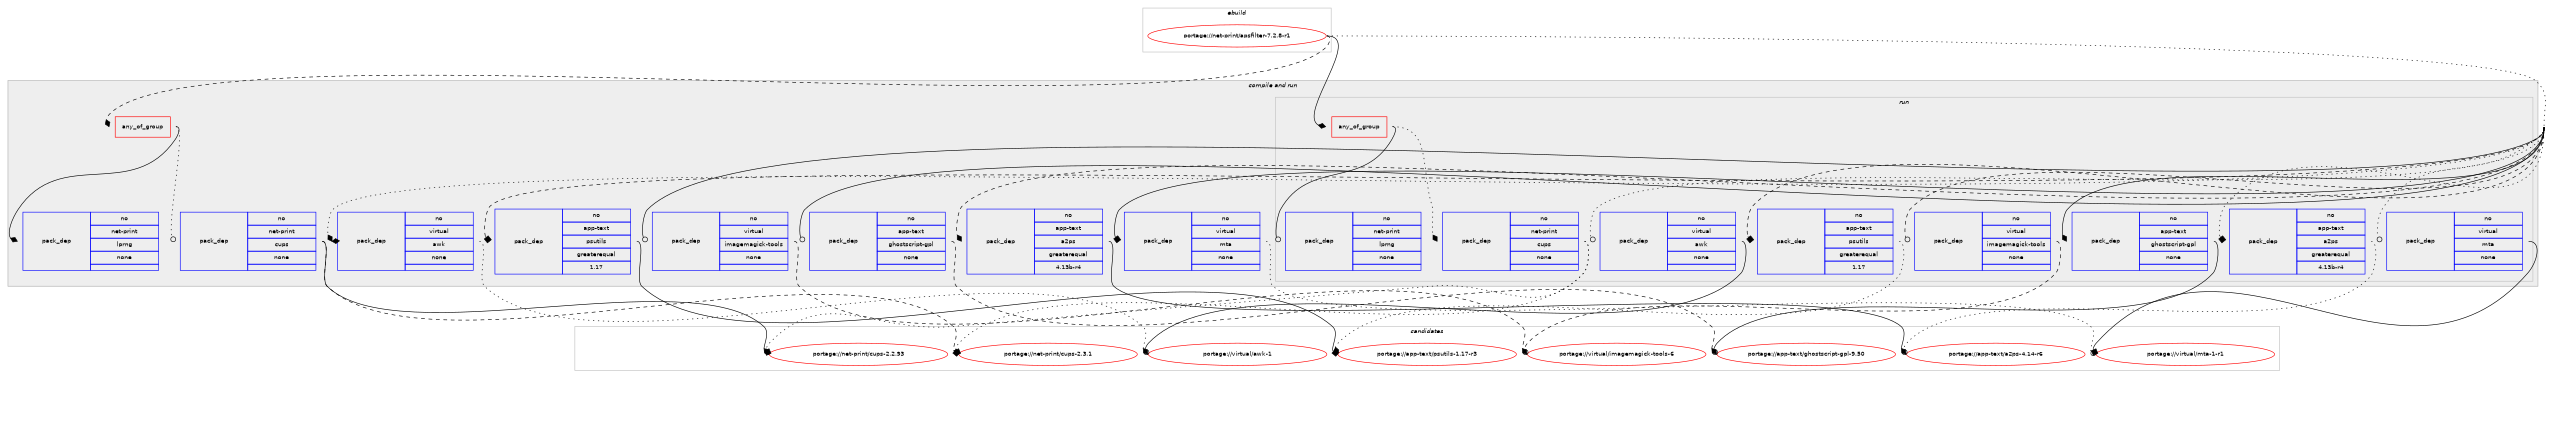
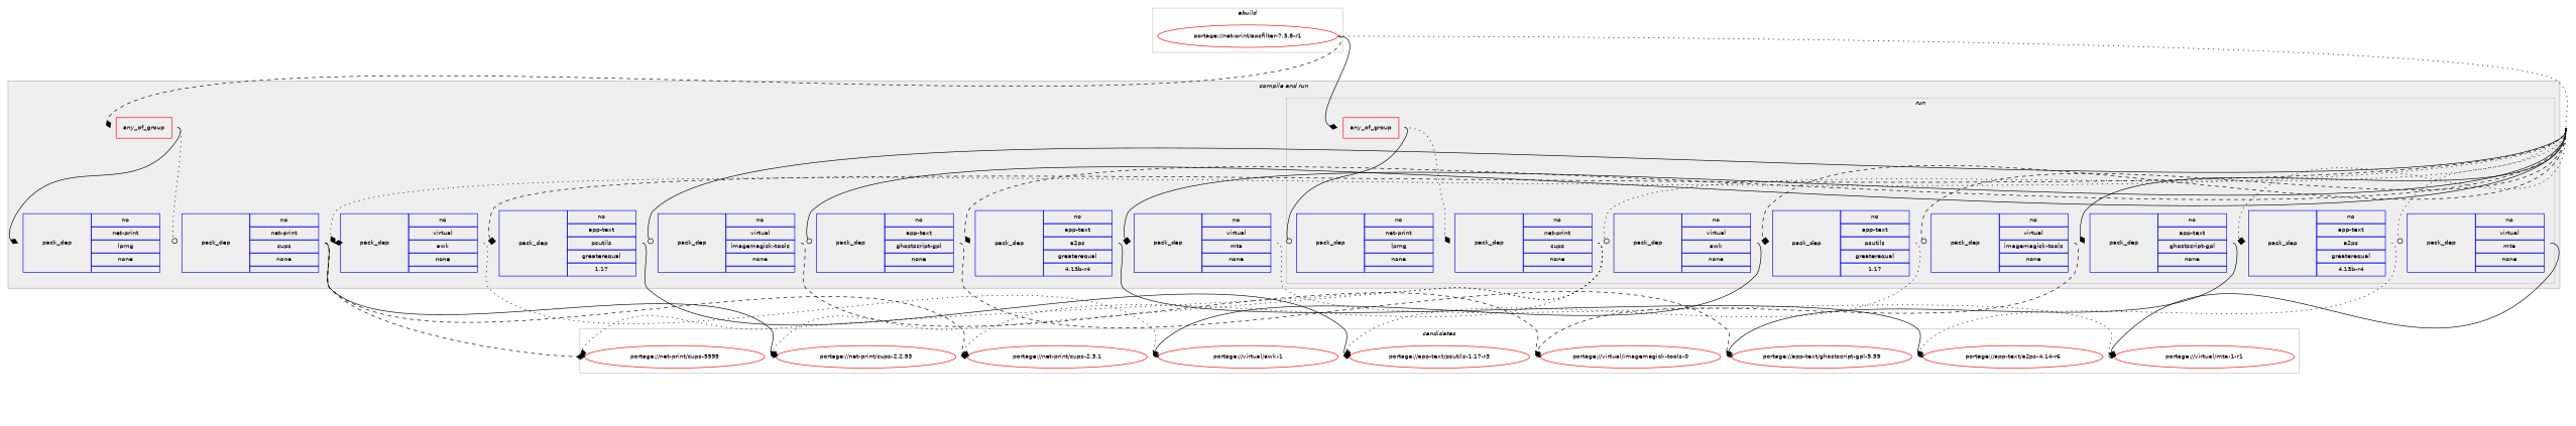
  digraph {
    compound=true
    concentrate=true
    fontname=Helvetica
    fontsize=10
    newrank=true
    rankdir=TB
    ranksep=1.5
    node [color=blue fontname=Helvetica fontsize=10 shape=none]
    edge [arrowhead=diamond headport=w style=solid tailport=e weight=20]
-   n1 [color=red label="portage://net-print/apsfilter-7.2.8-r1" width=4 shape=""]
+   n1 [color=red label="portage://net-print/apsfilter-7.3.8-r1" width=4 shape=""]
    n2 [label=<<TABLE BORDER="0" CELLBORDER="1" CELLSPACING="0" CELLPADDING="4" WIDTH="220"><TR><TD ROWSPAN="6" CELLPADDING="30">pack_dep</TD></TR><TR><TD WIDTH="110">no</TD></TR><TR><TD>net-print</TD></TR><TR><TD>cups</TD></TR><TR><TD>none</TD></TR><TR><TD></TD></TR></TABLE>>]
    n3 [label=<<TABLE BORDER="0" CELLBORDER="1" CELLSPACING="0" CELLPADDING="4" WIDTH="220"><TR><TD ROWSPAN="6" CELLPADDING="30">pack_dep</TD></TR><TR><TD WIDTH="110">no</TD></TR><TR><TD>net-print</TD></TR><TR><TD>lprng</TD></TR><TR><TD>none</TD></TR><TR><TD></TD></TR></TABLE>>]
    n4 [color=red label=<<TABLE BORDER="0" CELLBORDER="1" CELLSPACING="0" CELLPADDING="4"><TR><TD CELLPADDING="10">any_of_group</TD></TR></TABLE>>]
    n5 [label=<<TABLE BORDER="0" CELLBORDER="1" CELLSPACING="0" CELLPADDING="4" WIDTH="220"><TR><TD ROWSPAN="6" CELLPADDING="30">pack_dep</TD></TR><TR><TD WIDTH="110">no</TD></TR><TR><TD>app-text</TD></TR><TR><TD>a2ps</TD></TR><TR><TD>greaterequal</TD></TR><TR><TD>4.13b-r4</TD></TR></TABLE>>]
    n6 [label=<<TABLE BORDER="0" CELLBORDER="1" CELLSPACING="0" CELLPADDING="4" WIDTH="220"><TR><TD ROWSPAN="6" CELLPADDING="30">pack_dep</TD></TR><TR><TD WIDTH="110">no</TD></TR><TR><TD>app-text</TD></TR><TR><TD>ghostscript-gpl</TD></TR><TR><TD>none</TD></TR><TR><TD></TD></TR></TABLE>>]
    n7 [label=<<TABLE BORDER="0" CELLBORDER="1" CELLSPACING="0" CELLPADDING="4" WIDTH="220"><TR><TD ROWSPAN="6" CELLPADDING="30">pack_dep</TD></TR><TR><TD WIDTH="110">no</TD></TR><TR><TD>app-text</TD></TR><TR><TD>psutils</TD></TR><TR><TD>greaterequal</TD></TR><TR><TD>1.17</TD></TR></TABLE>>]
    n8 [label=<<TABLE BORDER="0" CELLBORDER="1" CELLSPACING="0" CELLPADDING="4" WIDTH="220"><TR><TD ROWSPAN="6" CELLPADDING="30">pack_dep</TD></TR><TR><TD WIDTH="110">no</TD></TR><TR><TD>virtual</TD></TR><TR><TD>awk</TD></TR><TR><TD>none</TD></TR><TR><TD></TD></TR></TABLE>>]
    n9 [label=<<TABLE BORDER="0" CELLBORDER="1" CELLSPACING="0" CELLPADDING="4" WIDTH="220"><TR><TD ROWSPAN="6" CELLPADDING="30">pack_dep</TD></TR><TR><TD WIDTH="110">no</TD></TR><TR><TD>virtual</TD></TR><TR><TD>imagemagick-tools</TD></TR><TR><TD>none</TD></TR><TR><TD></TD></TR></TABLE>>]
    n10 [label=<<TABLE BORDER="0" CELLBORDER="1" CELLSPACING="0" CELLPADDING="4" WIDTH="220"><TR><TD ROWSPAN="6" CELLPADDING="30">pack_dep</TD></TR><TR><TD WIDTH="110">no</TD></TR><TR><TD>virtual</TD></TR><TR><TD>mta</TD></TR><TR><TD>none</TD></TR><TR><TD></TD></TR></TABLE>>]
    n11 [label=<<TABLE BORDER="0" CELLBORDER="1" CELLSPACING="0" CELLPADDING="4" WIDTH="220"><TR><TD ROWSPAN="6" CELLPADDING="30">pack_dep</TD></TR><TR><TD WIDTH="110">no</TD></TR><TR><TD>net-print</TD></TR><TR><TD>cups</TD></TR><TR><TD>none</TD></TR><TR><TD></TD></TR></TABLE>>]
    n12 [label=<<TABLE BORDER="0" CELLBORDER="1" CELLSPACING="0" CELLPADDING="4" WIDTH="220"><TR><TD ROWSPAN="6" CELLPADDING="30">pack_dep</TD></TR><TR><TD WIDTH="110">no</TD></TR><TR><TD>net-print</TD></TR><TR><TD>lprng</TD></TR><TR><TD>none</TD></TR><TR><TD></TD></TR></TABLE>>]
    n13 [color=red label=<<TABLE BORDER="0" CELLBORDER="1" CELLSPACING="0" CELLPADDING="4"><TR><TD CELLPADDING="10">any_of_group</TD></TR></TABLE>>]
    n14 [label=<<TABLE BORDER="0" CELLBORDER="1" CELLSPACING="0" CELLPADDING="4" WIDTH="220"><TR><TD ROWSPAN="6" CELLPADDING="30">pack_dep</TD></TR><TR><TD WIDTH="110">no</TD></TR><TR><TD>app-text</TD></TR><TR><TD>a2ps</TD></TR><TR><TD>greaterequal</TD></TR><TR><TD>4.13b-r4</TD></TR></TABLE>>]
    n15 [label=<<TABLE BORDER="0" CELLBORDER="1" CELLSPACING="0" CELLPADDING="4" WIDTH="220"><TR><TD ROWSPAN="6" CELLPADDING="30">pack_dep</TD></TR><TR><TD WIDTH="110">no</TD></TR><TR><TD>app-text</TD></TR><TR><TD>ghostscript-gpl</TD></TR><TR><TD>none</TD></TR><TR><TD></TD></TR></TABLE>>]
    n16 [label=<<TABLE BORDER="0" CELLBORDER="1" CELLSPACING="0" CELLPADDING="4" WIDTH="220"><TR><TD ROWSPAN="6" CELLPADDING="30">pack_dep</TD></TR><TR><TD WIDTH="110">no</TD></TR><TR><TD>app-text</TD></TR><TR><TD>psutils</TD></TR><TR><TD>greaterequal</TD></TR><TR><TD>1.17</TD></TR></TABLE>>]
    n17 [label=<<TABLE BORDER="0" CELLBORDER="1" CELLSPACING="0" CELLPADDING="4" WIDTH="220"><TR><TD ROWSPAN="6" CELLPADDING="30">pack_dep</TD></TR><TR><TD WIDTH="110">no</TD></TR><TR><TD>virtual</TD></TR><TR><TD>awk</TD></TR><TR><TD>none</TD></TR><TR><TD></TD></TR></TABLE>>]
    n18 [label=<<TABLE BORDER="0" CELLBORDER="1" CELLSPACING="0" CELLPADDING="4" WIDTH="220"><TR><TD ROWSPAN="6" CELLPADDING="30">pack_dep</TD></TR><TR><TD WIDTH="110">no</TD></TR><TR><TD>virtual</TD></TR><TR><TD>imagemagick-tools</TD></TR><TR><TD>none</TD></TR><TR><TD></TD></TR></TABLE>>]
    n19 [label=<<TABLE BORDER="0" CELLBORDER="1" CELLSPACING="0" CELLPADDING="4" WIDTH="220"><TR><TD ROWSPAN="6" CELLPADDING="30">pack_dep</TD></TR><TR><TD WIDTH="110">no</TD></TR><TR><TD>virtual</TD></TR><TR><TD>mta</TD></TR><TR><TD>none</TD></TR><TR><TD></TD></TR></TABLE>>]
+   n20 [color=red label="portage://net-print/cups-9999" width=4 shape=""]
    n21 [color=red label="portage://net-print/cups-2.3.1" width=4 shape=""]
    n22 [color=red label="portage://net-print/cups-2.2.93" width=4 shape=""]
    n23 [color=red label="portage://app-text/a2ps-4.14-r6" width=4 shape=""]
-   n24 [color=red label="portage://app-text/ghostscript-gpl-9.50" width=4 shape=""]
+   n24 [color=red label="portage://app-text/ghostscript-gpl-9.59" width=4 shape=""]
    n25 [color=red label="portage://app-text/psutils-1.17-r3" width=4 shape=""]
    n26 [color=red label="portage://virtual/awk-1" width=4 shape=""]
-   n27 [color=red label="portage://virtual/imagemagick-tools-6" width=4 shape=""]
+   n27 [color=red label="portage://virtual/imagemagick-tools-0" width=4 shape=""]
    n28 [color=red label="portage://virtual/mta-1-r1" width=4 shape=""]
    subgraph cluster_1 {
      color=gray
      label=<<i>ebuild</i>>
      rank=same
      n1
    }
    subgraph cluster_2 {
      color=gray
      label=<<i>dependencies</i>>
      subgraph cluster_3 {
        color=gray
        fillcolor="#eeeeee"
        label=<<i>compile</i>>
        style=filled
        subgraph sub_4 {
          color=gray
          fillcolor="#eeeeee"
          label=<<i>compile</i>>
          style=filled
          n4
          subgraph sub_5 {
            color=gray
            fillcolor="#eeeeee"
            label=<<i>compile</i>>
            style=filled
            n2
          }
          subgraph sub_6 {
            color=gray
            fillcolor="#eeeeee"
            label=<<i>compile</i>>
            style=filled
            n3
          }
        }
        subgraph sub_7 {
          color=gray
          fillcolor="#eeeeee"
          label=<<i>compile</i>>
          style=filled
          n5
        }
        subgraph sub_8 {
          color=gray
          fillcolor="#eeeeee"
          label=<<i>compile</i>>
          style=filled
          n6
        }
        subgraph sub_9 {
          color=gray
          fillcolor="#eeeeee"
          label=<<i>compile</i>>
          style=filled
          n7
        }
        subgraph sub_10 {
          color=gray
          fillcolor="#eeeeee"
          label=<<i>compile</i>>
          style=filled
          n8
        }
        subgraph sub_11 {
          color=gray
          fillcolor="#eeeeee"
          label=<<i>compile</i>>
          style=filled
          n9
        }
        subgraph sub_12 {
          color=gray
          fillcolor="#eeeeee"
          label=<<i>compile</i>>
          style=filled
          n10
        }
      }
      subgraph cluster_13 {
        color=gray
        fillcolor="#eeeeee"
        label=<<i>compile and run</i>>
        style=filled
      }
      subgraph cluster_14 {
        color=gray
        fillcolor="#eeeeee"
        label=<<i>run</i>>
        style=filled
        subgraph sub_15 {
          color=gray
          fillcolor="#eeeeee"
          label=<<i>run</i>>
          style=filled
          n13
          subgraph sub_16 {
            color=gray
            fillcolor="#eeeeee"
            label=<<i>run</i>>
            style=filled
            n11
          }
          subgraph sub_17 {
            color=gray
            fillcolor="#eeeeee"
            label=<<i>run</i>>
            style=filled
            n12
          }
        }
        subgraph sub_18 {
          color=gray
          fillcolor="#eeeeee"
          label=<<i>run</i>>
          style=filled
          n14
        }
        subgraph sub_19 {
          color=gray
          fillcolor="#eeeeee"
          label=<<i>run</i>>
          style=filled
          n15
        }
        subgraph sub_20 {
          color=gray
          fillcolor="#eeeeee"
          label=<<i>run</i>>
          style=filled
          n16
        }
        subgraph sub_21 {
          color=gray
          fillcolor="#eeeeee"
          label=<<i>run</i>>
          style=filled
          n17
        }
        subgraph sub_22 {
          color=gray
          fillcolor="#eeeeee"
          label=<<i>run</i>>
          style=filled
          n18
        }
        subgraph sub_23 {
          color=gray
          fillcolor="#eeeeee"
          label=<<i>run</i>>
          style=filled
          n19
        }
      }
    }
    subgraph cluster_24 {
      color=gray
      label=<<i>candidates</i>>
      rank=same
      subgraph sub_25 {
        color=black
        label=<<i>candidates</i>>
        nodesep=1
        rank=same
+       n20
        n21
        n22
      }
      subgraph sub_26 {
        color=black
        label=<<i>candidates</i>>
        nodesep=1
        rank=same
      }
      subgraph sub_27 {
        color=black
        label=<<i>candidates</i>>
        nodesep=1
        rank=same
        n23
      }
      subgraph sub_28 {
        color=black
        label=<<i>candidates</i>>
        nodesep=1
        rank=same
        n24
      }
      subgraph sub_29 {
        color=black
        label=<<i>candidates</i>>
        nodesep=1
        rank=same
        n25
      }
      subgraph sub_30 {
        color=black
        label=<<i>candidates</i>>
        nodesep=1
        rank=same
        n26
      }
      subgraph sub_31 {
        color=black
        label=<<i>candidates</i>>
        nodesep=1
        rank=same
        n27
      }
      subgraph sub_32 {
        color=black
        label=<<i>candidates</i>>
        nodesep=1
        rank=same
        n28
      }
      subgraph sub_33 {
        color=black
        label=<<i>candidates</i>>
        nodesep=1
        rank=same
+       n20
        n21
        n22
      }
      subgraph sub_34 {
        color=black
        label=<<i>candidates</i>>
        nodesep=1
        rank=same
      }
      subgraph sub_35 {
        color=black
        label=<<i>candidates</i>>
        nodesep=1
        rank=same
        n23
      }
      subgraph sub_36 {
        color=black
        label=<<i>candidates</i>>
        nodesep=1
        rank=same
        n24
      }
      subgraph sub_37 {
        color=black
        label=<<i>candidates</i>>
        nodesep=1
        rank=same
        n25
      }
      subgraph sub_38 {
        color=black
        label=<<i>candidates</i>>
        nodesep=1
        rank=same
        n26
      }
      subgraph sub_39 {
        color=black
        label=<<i>candidates</i>>
        nodesep=1
        rank=same
        n27
      }
      subgraph sub_40 {
        color=black
        label=<<i>candidates</i>>
        nodesep=1
        rank=same
        n28
      }
    }
    n1 -> n4 [style=dashed]
    n1 -> n5 [style=dashed]
    n1 -> n6 [arrowhead=odot]
    n1 -> n7 [arrowhead=box style=dashed]
    n1 -> n8 [style=dotted]
    n1 -> n9 [arrowhead=odot]
    n1 -> n10 [arrowhead=box]
    n1 -> n13
    n1 -> n14 [arrowhead=box style=dotted]
    n1 -> n15
    n1 -> n16 [arrowhead=box style=dashed]
    n1 -> n17 [arrowhead=odot style=dotted]
    n1 -> n18 [arrowhead=odot style=dashed]
    n1 -> n19 [arrowhead=odot style=dotted]
+   n2 -> n20 [style=dashed weight=100]
    n2 -> n21 [arrowhead=box style=dashed weight=100]
    n2 -> n22 [weight=100]
    n4 -> n2 [arrowhead=odot style=dotted]
    n4 -> n3
    n5 -> n23 [weight=100]
    n6 -> n24 [style=dashed weight=100]
    n7 -> n25 [arrowhead=box weight=100]
    n8 -> n26 [style=dotted weight=100]
    n9 -> n27 [style=dashed weight=100]
    n10 -> n28 [arrowhead=odot style=dotted weight=100]
+   n11 -> n20 [style=dotted weight=100]
    n11 -> n21 [arrowhead=box style=dotted weight=100]
    n11 -> n22 [arrowhead=box style=dotted weight=100]
    n13 -> n11 [style=dotted]
    n13 -> n12 [arrowhead=odot]
    n14 -> n23 [arrowhead=odot style=dotted weight=100]
    n15 -> n24 [arrowhead=odot weight=100]
    n16 -> n25 [style=dotted weight=100]
    n17 -> n26 [arrowhead=odot weight=100]
    n18 -> n27 [arrowhead=odot style=dashed weight=100]
    n19 -> n28 [arrowhead=box weight=100]
  }
